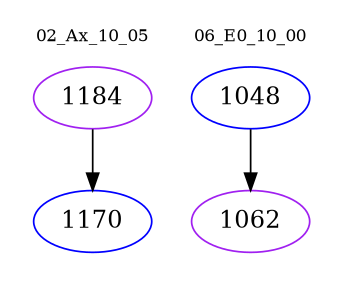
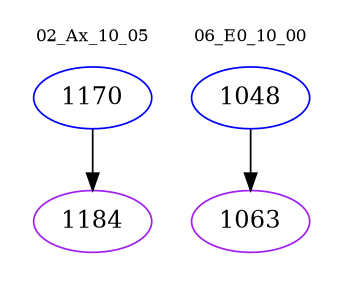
  digraph {
    node [color=blue]
    edge [color=black]
    n1 [label=1170]
    n2 [color=purple label=1184]
    n3 [label=1048]
-   n4 [color=purple label=1062]
+   n4 [color=purple label=1063]
    subgraph cluster_1 {
      color=white
      fontsize=10
      label="02_Ax_10_05"
      n1
      n2
    }
    subgraph cluster_2 {
      color=white
      fontsize=10
      label="06_E0_10_00"
      n3
      n4
    }
-   n2 -> n1
+   n1 -> n2
    n3 -> n4
  }
